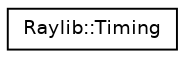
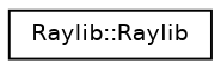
  digraph {
    rankdir=TB
-   n1 [color=black fillcolor=white fontname=Helvetica fontsize=10 height=0.2 label="Raylib::Timing" shape=record style=filled width=0.4]
+   n1 [color=black fillcolor=white fontname=Helvetica fontsize=10 height=0.2 label="Raylib::Raylib" shape=record style=filled width=0.4]
  }
